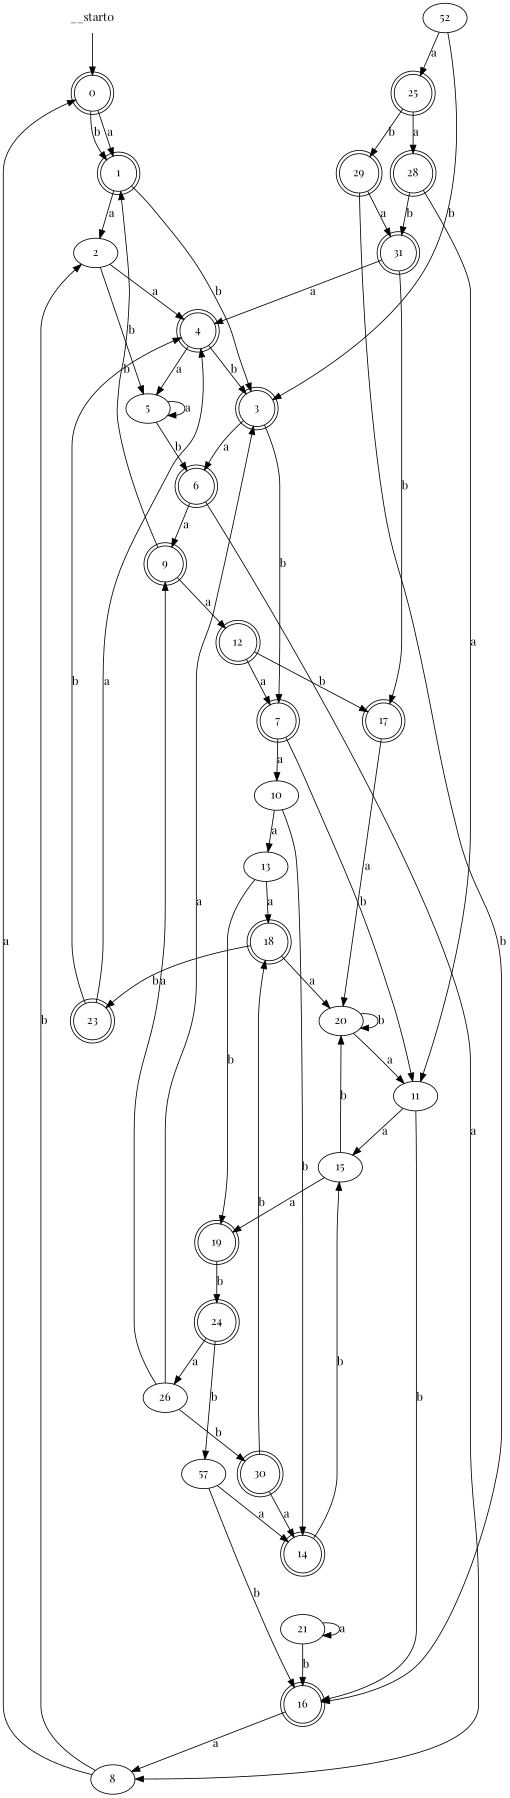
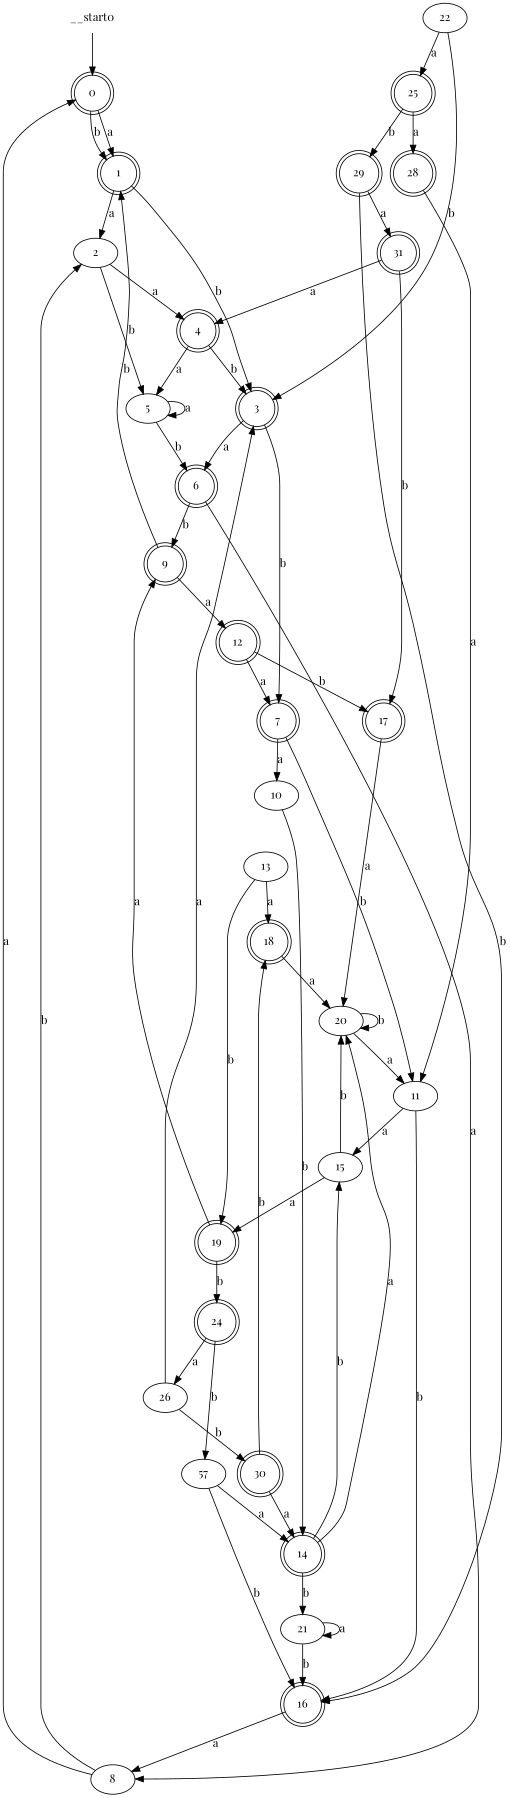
  digraph {
    fontname="Playfair Display"
    node [fontname="Playfair Display" shape=doublecircle]
    edge [fontname="Playfair Display"]
    __start0 [shape=none]
    0
    1
    2 [shape=""]
    3
    4
    5 [shape=""]
    6
    7
    8 [shape=""]
    9
    10 [shape=""]
    11 [shape=""]
    12
    13 [shape=""]
    14
    15 [shape=""]
    16
    17
    18
    19
    20 [shape=""]
    21 [shape=""]
-   23
    24
-   22 [label=52 shape=""]
+   22 [shape=""]
    25
    26 [shape=""]
    n29 [label=57 shape=""]
    28
    29
    30
    31
    __start0 -> 0
    0 -> 1 [label=a]
    0 -> 1 [label=b]
    1 -> 2 [label=a]
    1 -> 3 [label=b]
    2 -> 4 [label=a]
    2 -> 5 [label=b]
    3 -> 6 [label=a]
    3 -> 7 [label=b]
    4 -> 3 [label=b]
    4 -> 5 [label=a]
    5 -> 5 [label=a]
    5 -> 6 [label=b]
    6 -> 8 [label=a]
-   6 -> 9 [label=a]
+   6 -> 9 [label=b]
    7 -> 10 [label=a]
    7 -> 11 [label=b]
    8 -> 0 [label=a]
    8 -> 2 [label=b]
    9 -> 1 [label=b]
    9 -> 12 [label=a]
-   10 -> 13 [label=a]
    10 -> 14 [label=b]
    11 -> 15 [label=a]
    11 -> 16 [label=b]
    12 -> 7 [label=a]
    12 -> 17 [label=b]
    13 -> 18 [label=a]
    13 -> 19 [label=b]
    14 -> 15 [label=b]
+   14 -> 20 [label=a]
+   14 -> 21 [label=b]
    15 -> 19 [label=a]
    15 -> 20 [label=b]
    16 -> 8 [label=a]
    17 -> 20 [label=a]
    18 -> 20 [label=a]
-   18 -> 23 [label=b]
-   26 -> 9 [label=a]
+   19 -> 9 [label=a]
    19 -> 24 [label=b]
    20 -> 11 [label=a]
    20 -> 20 [label=b]
    21 -> 16 [label=b]
    21 -> 21 [label=a]
-   23 -> 4 [label=a]
-   23 -> 4 [label=b]
    24 -> 26 [label=a]
    24 -> n29 [label=b]
    22 -> 3 [label=b]
    22 -> 25 [label=a]
    25 -> 28 [label=a]
    25 -> 29 [label=b]
    26 -> 3 [label=a]
    26 -> 30 [label=b]
    n29 -> 14 [label=a]
    n29 -> 16 [label=b]
    28 -> 11 [label=a]
-   28 -> 31 [label=b]
    29 -> 16 [label=b]
    29 -> 31 [label=a]
    30 -> 14 [label=a]
    30 -> 18 [label=b]
    31 -> 4 [label=a]
    31 -> 17 [label=b]
  }
